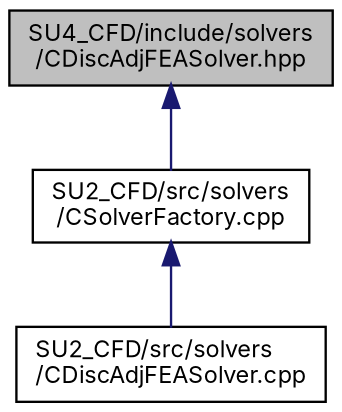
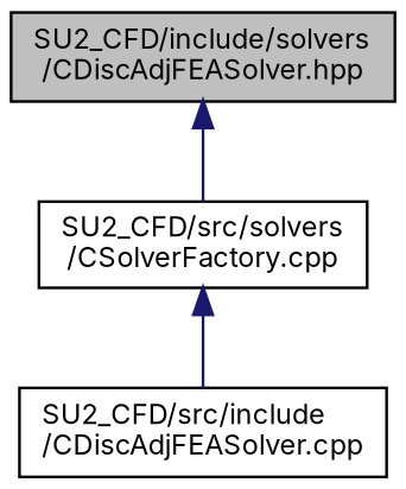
  digraph {
    fontname=Inter
    node [color=black fillcolor=white fontname=Inter fontsize=10 shape=record style=filled]
    edge [color=midnightblue dir=back fontname=Inter fontsize=10 labelfontname=Helvetica labelfontsize=10 style=solid]
-   n1 [fillcolor=grey75 fontcolor=black height=0.2 label="SU4_CFD/include/solvers\l/CDiscAdjFEASolver.hpp" width=0.4]
+   n1 [fillcolor=grey75 fontcolor=black height=0.2 label="SU2_CFD/include/solvers\l/CDiscAdjFEASolver.hpp" width=0.4]
    n2 [height=0.2 label="SU2_CFD/src/solvers\l/CSolverFactory.cpp" width=0.4]
-   n3 [height=0.2 label="SU2_CFD/src/solvers\l/CDiscAdjFEASolver.cpp" width=0.4]
+   n3 [height=0.2 label="SU2_CFD/src/include\l/CDiscAdjFEASolver.cpp" width=0.4]
    n1 -> n2
    n2 -> n3
  }
